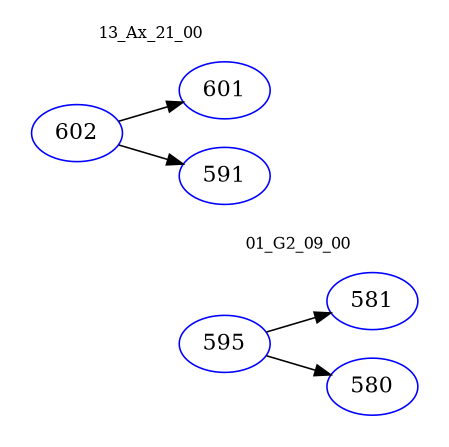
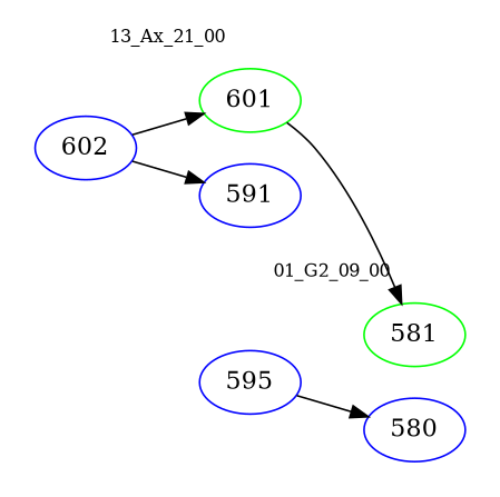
  digraph {
    rankdir=LR
    node [color=blue]
    edge [color=black]
    n1 [label=602]
    n2 [label=591]
-   n3 [label=601]
+   n3 [color=green label=601]
    n4 [label=595]
    n5 [label=580]
-   n6 [label=581]
+   n6 [color=green label=581]
    subgraph cluster_1 {
      color=white
      fontsize=10
      label="13_Ax_21_00"
      n1
      n2
      n3
    }
    subgraph cluster_2 {
      color=white
      fontsize=10
      label="01_G2_09_00"
      n4
      n5
      n6
    }
    n1 -> n2
    n1 -> n3
    n4 -> n5
-   n4 -> n6
+   n3 -> n6
  }
